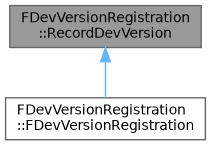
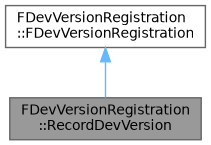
  digraph {
    rankdir=TB
    node [fontname=Helvetica fontsize=10 shape=box style=filled]
    n1 [color=gray40 fillcolor=grey60 fontcolor=black height=0.2 label="FDevVersionRegistration\l::RecordDevVersion" width=0.4]
    n2 [color=grey40 fillcolor=white height=0.2 label="FDevVersionRegistration\l::FDevVersionRegistration" width=0.4]
-   n1 -> n2 [color=steelblue1 dir=back fontname=Helvetica fontsize=10 labelfontname=Helvetica labelfontsize=10 style=solid]
+   n2 -> n1 [color=steelblue1 dir=back fontname=Helvetica fontsize=10 labelfontname=Helvetica labelfontsize=10 style=solid]
  }
